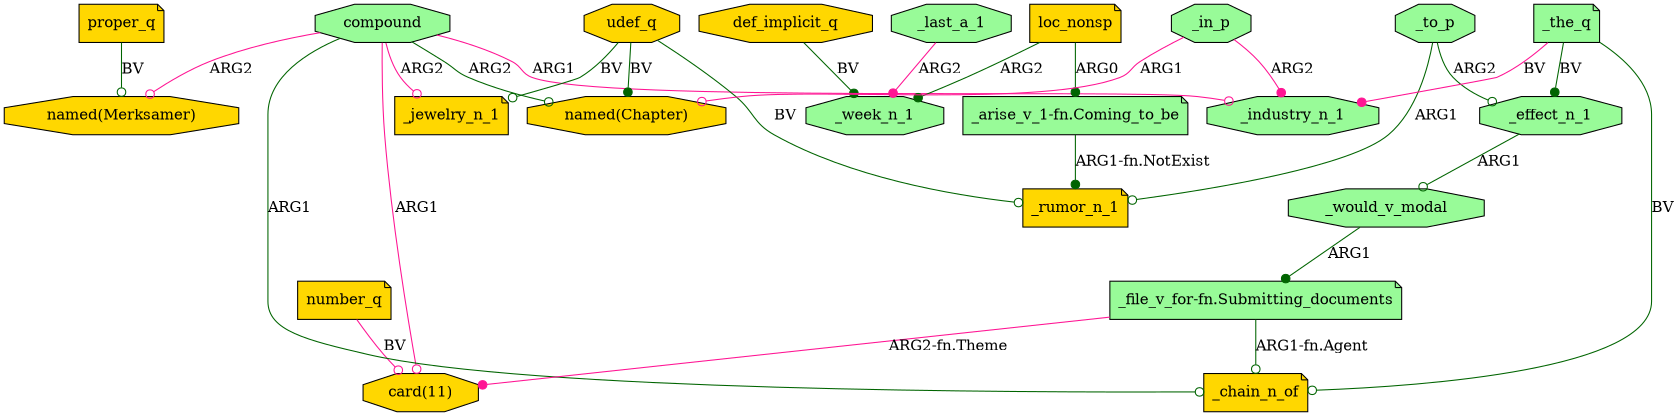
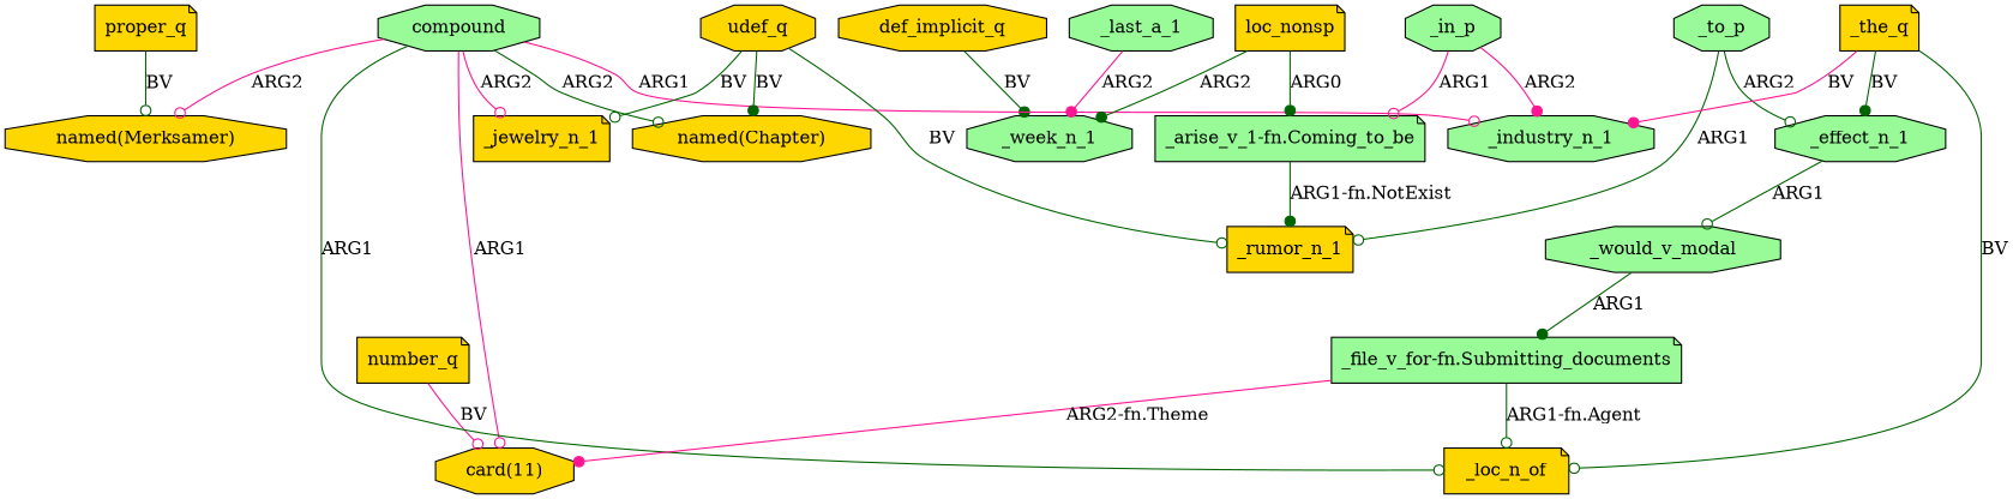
  digraph {
    node [fillcolor=gold shape=octagon style=filled]
    edge [arrowhead=odot color=darkgreen]
    number_q [shape=note]
    "card(11)"
    _week_n_1 [fillcolor=palegreen]
    def_implicit_q
    compound [fillcolor=palegreen]
    "named(Chapter)"
-   _chain_n_of [shape=note]
+   _chain_n_of [shape=note label=_loc_n_of]
    _industry_n_1 [fillcolor=palegreen]
    "named(Merksamer)"
    _jewelry_n_1 [shape=note]
    loc_nonsp [shape=note]
    "_arise_v_1-fn.Coming_to_be" [fillcolor=palegreen shape=note]
    _rumor_n_1 [shape=note]
    _to_p [fillcolor=palegreen]
    _effect_n_1 [fillcolor=palegreen]
    _would_v_modal [fillcolor=palegreen]
    udef_q
    _in_p [fillcolor=palegreen]
-   _the_q [fillcolor=palegreen shape=note]
+   _the_q [shape=note]
    "_file_v_for-fn.Submitting_documents" [fillcolor=palegreen shape=note]
    _last_a_1 [fillcolor=palegreen]
    proper_q [shape=note]
    number_q -> "card(11)" [color=deeppink label=BV]
    def_implicit_q -> _week_n_1 [arrowhead=dot label=BV]
    compound -> "card(11)" [color=deeppink label=ARG1]
    compound -> "named(Chapter)" [label=ARG2]
    compound -> _chain_n_of [label=ARG1]
    compound -> _industry_n_1 [color=deeppink label=ARG1]
    compound -> "named(Merksamer)" [color=deeppink label=ARG2]
    compound -> _jewelry_n_1 [color=deeppink label=ARG2]
    loc_nonsp -> _week_n_1 [arrowhead=dot label=ARG2]
    loc_nonsp -> "_arise_v_1-fn.Coming_to_be" [arrowhead=dot label=ARG0]
    "_arise_v_1-fn.Coming_to_be" -> _rumor_n_1 [arrowhead=dot label="ARG1-fn.NotExist"]
    _to_p -> _rumor_n_1 [label=ARG1]
    _to_p -> _effect_n_1 [label=ARG2]
    _effect_n_1 -> _would_v_modal [label=ARG1]
    _would_v_modal -> "_file_v_for-fn.Submitting_documents" [arrowhead=dot label=ARG1]
    udef_q -> "named(Chapter)" [arrowhead=dot label=BV]
    udef_q -> _jewelry_n_1 [label=BV]
    udef_q -> _rumor_n_1 [label=BV]
    _in_p -> _industry_n_1 [arrowhead=dot color=deeppink label=ARG2]
-   _in_p -> "named(Chapter)" [color=deeppink label=ARG1]
+   _in_p -> "_arise_v_1-fn.Coming_to_be" [color=deeppink label=ARG1]
    _the_q -> _chain_n_of [label=BV]
    _the_q -> _industry_n_1 [arrowhead=dot color=deeppink label=BV]
    _the_q -> _effect_n_1 [arrowhead=dot label=BV]
    "_file_v_for-fn.Submitting_documents" -> "card(11)" [arrowhead=dot color=deeppink label="ARG2-fn.Theme"]
    "_file_v_for-fn.Submitting_documents" -> _chain_n_of [label="ARG1-fn.Agent"]
    _last_a_1 -> _week_n_1 [arrowhead=dot color=deeppink label=ARG2]
    proper_q -> "named(Merksamer)" [label=BV]
  }
